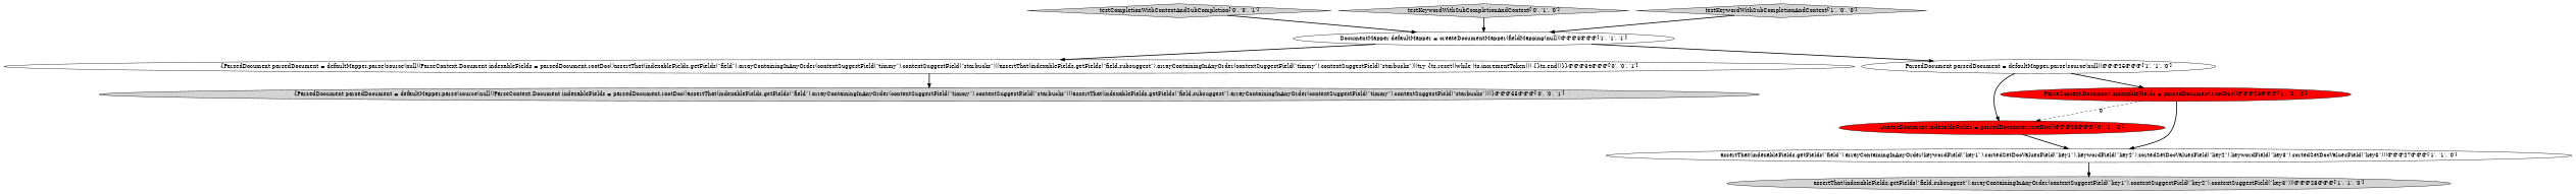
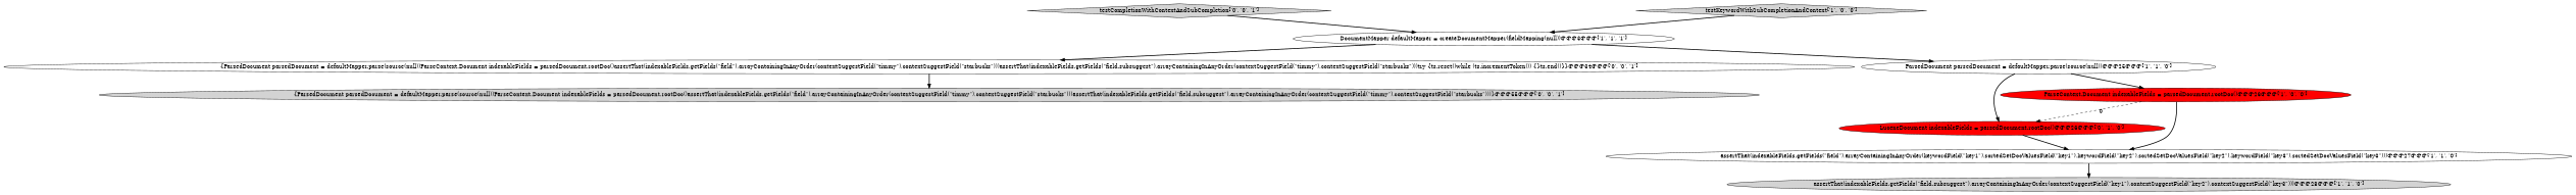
  digraph {
    node [fillcolor=lightgray shape=ellipse style=filled]
    edge [style=bold]
    n1 [fillcolor=white label="{ParsedDocument parsedDocument = defaultMapper.parse(source(null))ParseContext.Document indexableFields = parsedDocument.rootDoc()assertThat(indexableFields.getFields(\"field\"),arrayContainingInAnyOrder(contextSuggestField(\"timmy\"),contextSuggestField(\"starbucks\")))assertThat(indexableFields.getFields(\"field.subsuggest\"),arrayContainingInAnyOrder(contextSuggestField(\"timmy\"),contextSuggestField(\"starbucks\")))try {ts.reset()while (ts.incrementToken()) {}ts.end()}}@@@34@@@['0', '0', '1']"]
    n2 [label="{ParsedDocument parsedDocument = defaultMapper.parse(source(null))ParseContext.Document indexableFields = parsedDocument.rootDoc()assertThat(indexableFields.getFields(\"field\"),arrayContainingInAnyOrder(contextSuggestField(\"timmy\"),contextSuggestField(\"starbucks\")))assertThat(indexableFields.getFields(\"field.subsuggest\"),arrayContainingInAnyOrder(contextSuggestField(\"timmy\"),contextSuggestField(\"starbucks\")))}@@@55@@@['0', '0', '1']"]
    n3 [label="testCompletionWithContextAndSubCompletion['0', '0', '1']" shape=diamond]
    n4 [fillcolor=white label="DocumentMapper defaultMapper = createDocumentMapper(fieldMapping(null))@@@3@@@['1', '1', '1']"]
    n5 [fillcolor=white label="ParsedDocument parsedDocument = defaultMapper.parse(source(null))@@@25@@@['1', '1', '0']"]
    n6 [fillcolor=red label="ParseContext.Document indexableFields = parsedDocument.rootDoc()@@@26@@@['1', '0', '0']"]
    n7 [fillcolor=red label="LuceneDocument indexableFields = parsedDocument.rootDoc()@@@26@@@['0', '1', '0']"]
-   n8 [label="testKeywordWithSubCompletionAndContext['0', '1', '0']" shape=diamond]
    n9 [fillcolor=white label="assertThat(indexableFields.getFields(\"field\"),arrayContainingInAnyOrder(keywordField(\"key1\"),sortedSetDocValuesField(\"key1\"),keywordField(\"key2\"),sortedSetDocValuesField(\"key2\"),keywordField(\"key3\"),sortedSetDocValuesField(\"key3\")))@@@27@@@['1', '1', '0']"]
    n10 [label="assertThat(indexableFields.getFields(\"field.subsuggest\"),arrayContainingInAnyOrder(contextSuggestField(\"key1\"),contextSuggestField(\"key2\"),contextSuggestField(\"key3\")))@@@28@@@['1', '1', '0']"]
    n11 [label="testKeywordWithSubCompletionAndContext['1', '0', '0']" shape=diamond]
    n1 -> n2
    n3 -> n4
    n4 -> n1
    n4 -> n5
    n5 -> n6
    n5 -> n7
    n6 -> n7 [label=0 style=dashed]
    n6 -> n9
    n7 -> n9
-   n8 -> n4
    n9 -> n10
    n11 -> n4
  }
